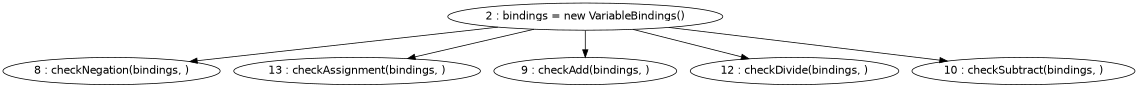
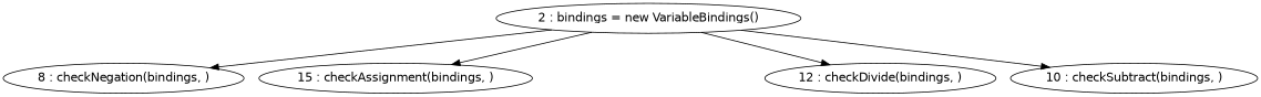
  digraph {
    fontname="DejaVu Sans"
    node [fontname="DejaVu Sans"]
    edge [fontname="DejaVu Sans"]
    n1 [label="2 : bindings = new VariableBindings()"]
    "8 : checkNegation(bindings, )"
-   "13 : checkAssignment(bindings, )"
-   "9 : checkAdd(bindings, )"
+   "13 : checkAssignment(bindings, )" [label="15 : checkAssignment(bindings, )"]
    "12 : checkDivide(bindings, )"
    "10 : checkSubtract(bindings, )"
    n1 -> "8 : checkNegation(bindings, )"
    n1 -> "13 : checkAssignment(bindings, )"
-   n1 -> "9 : checkAdd(bindings, )"
    n1 -> "12 : checkDivide(bindings, )"
    n1 -> "10 : checkSubtract(bindings, )"
  }
